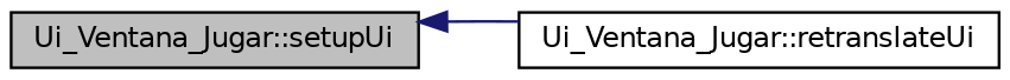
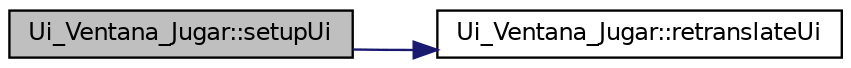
  digraph {
    rankdir=LR
    node [color=black fontname=Helvetica fontsize=10 shape=record style=filled]
    n1 [fillcolor=grey75 fontcolor=black height=0.2 label="Ui_Ventana_Jugar::setupUi" width=0.4]
    n2 [fillcolor=white height=0.2 label="Ui_Ventana_Jugar::retranslateUi" width=0.4]
-   n2 -> n1 [color=midnightblue fontname=Helvetica fontsize=10 labelfontname=Helvetica labelfontsize=10 style=solid]
+   n1 -> n2 [color=midnightblue fontname=Helvetica fontsize=10 labelfontname=Helvetica labelfontsize=10 style=solid]
  }
